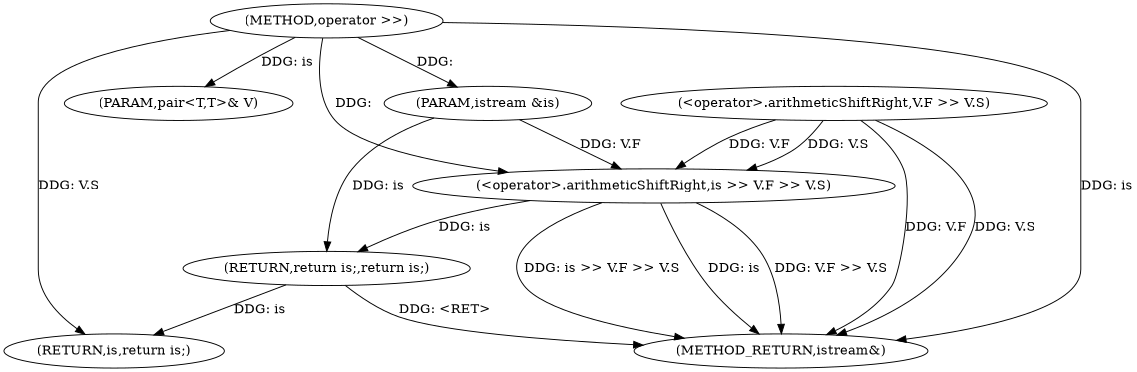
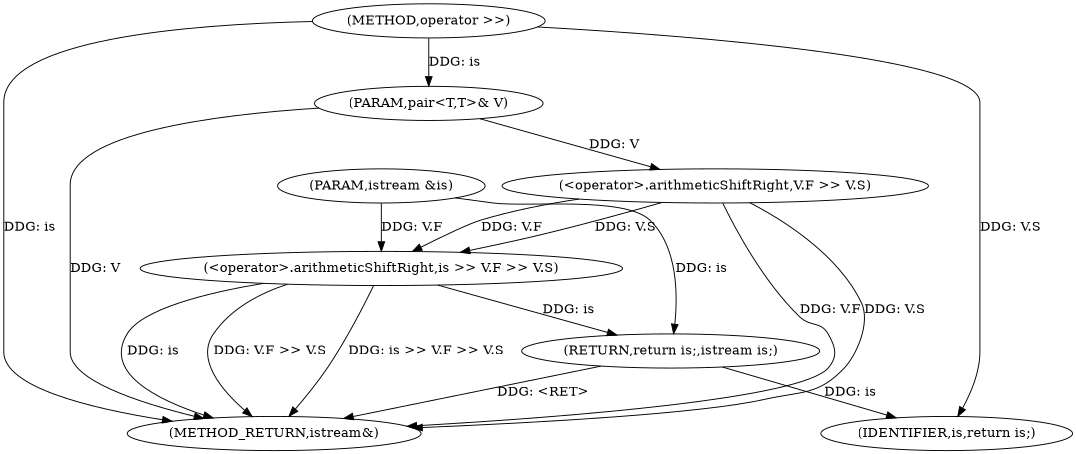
  digraph {
    n1 [label="(METHOD,operator >>)"]
    n2 [label="(PARAM,istream &is)"]
    n3 [label="(PARAM,pair<T,T>& V)"]
    n4 [label="(<operator>.arithmeticShiftRight,is >> V.F >> V.S)"]
-   n5 [label="(RETURN,is,return is;)"]
+   n5 [label="(IDENTIFIER,is,return is;)"]
    n6 [label="(METHOD_RETURN,istream&)"]
-   n7 [label="(RETURN,return is;,return is;)"]
+   n7 [label="(RETURN,return is;,istream is;)"]
    n8 [label="(<operator>.arithmeticShiftRight,V.F >> V.S)"]
-   n1 -> n2 [label="DDG: "]
    n1 -> n3 [label="DDG: is"]
-   n1 -> n4 [label="DDG: "]
    n1 -> n5 [label="DDG: V.S"]
    n1 -> n6 [label="DDG: is"]
    n2 -> n4 [label="DDG: V.F"]
    n2 -> n7 [label="DDG: is"]
+   n3 -> n6 [label="DDG: V"]
+   n3 -> n8 [label="DDG: V"]
    n4 -> n6 [label="DDG: is"]
    n4 -> n6 [label="DDG: V.F >> V.S"]
    n4 -> n6 [label="DDG: is >> V.F >> V.S"]
    n4 -> n7 [label="DDG: is"]
    n7 -> n5 [label="DDG: is"]
    n7 -> n6 [label="DDG: <RET>"]
    n8 -> n4 [label="DDG: V.F"]
    n8 -> n4 [label="DDG: V.S"]
    n8 -> n6 [label="DDG: V.F"]
    n8 -> n6 [label="DDG: V.S"]
  }
